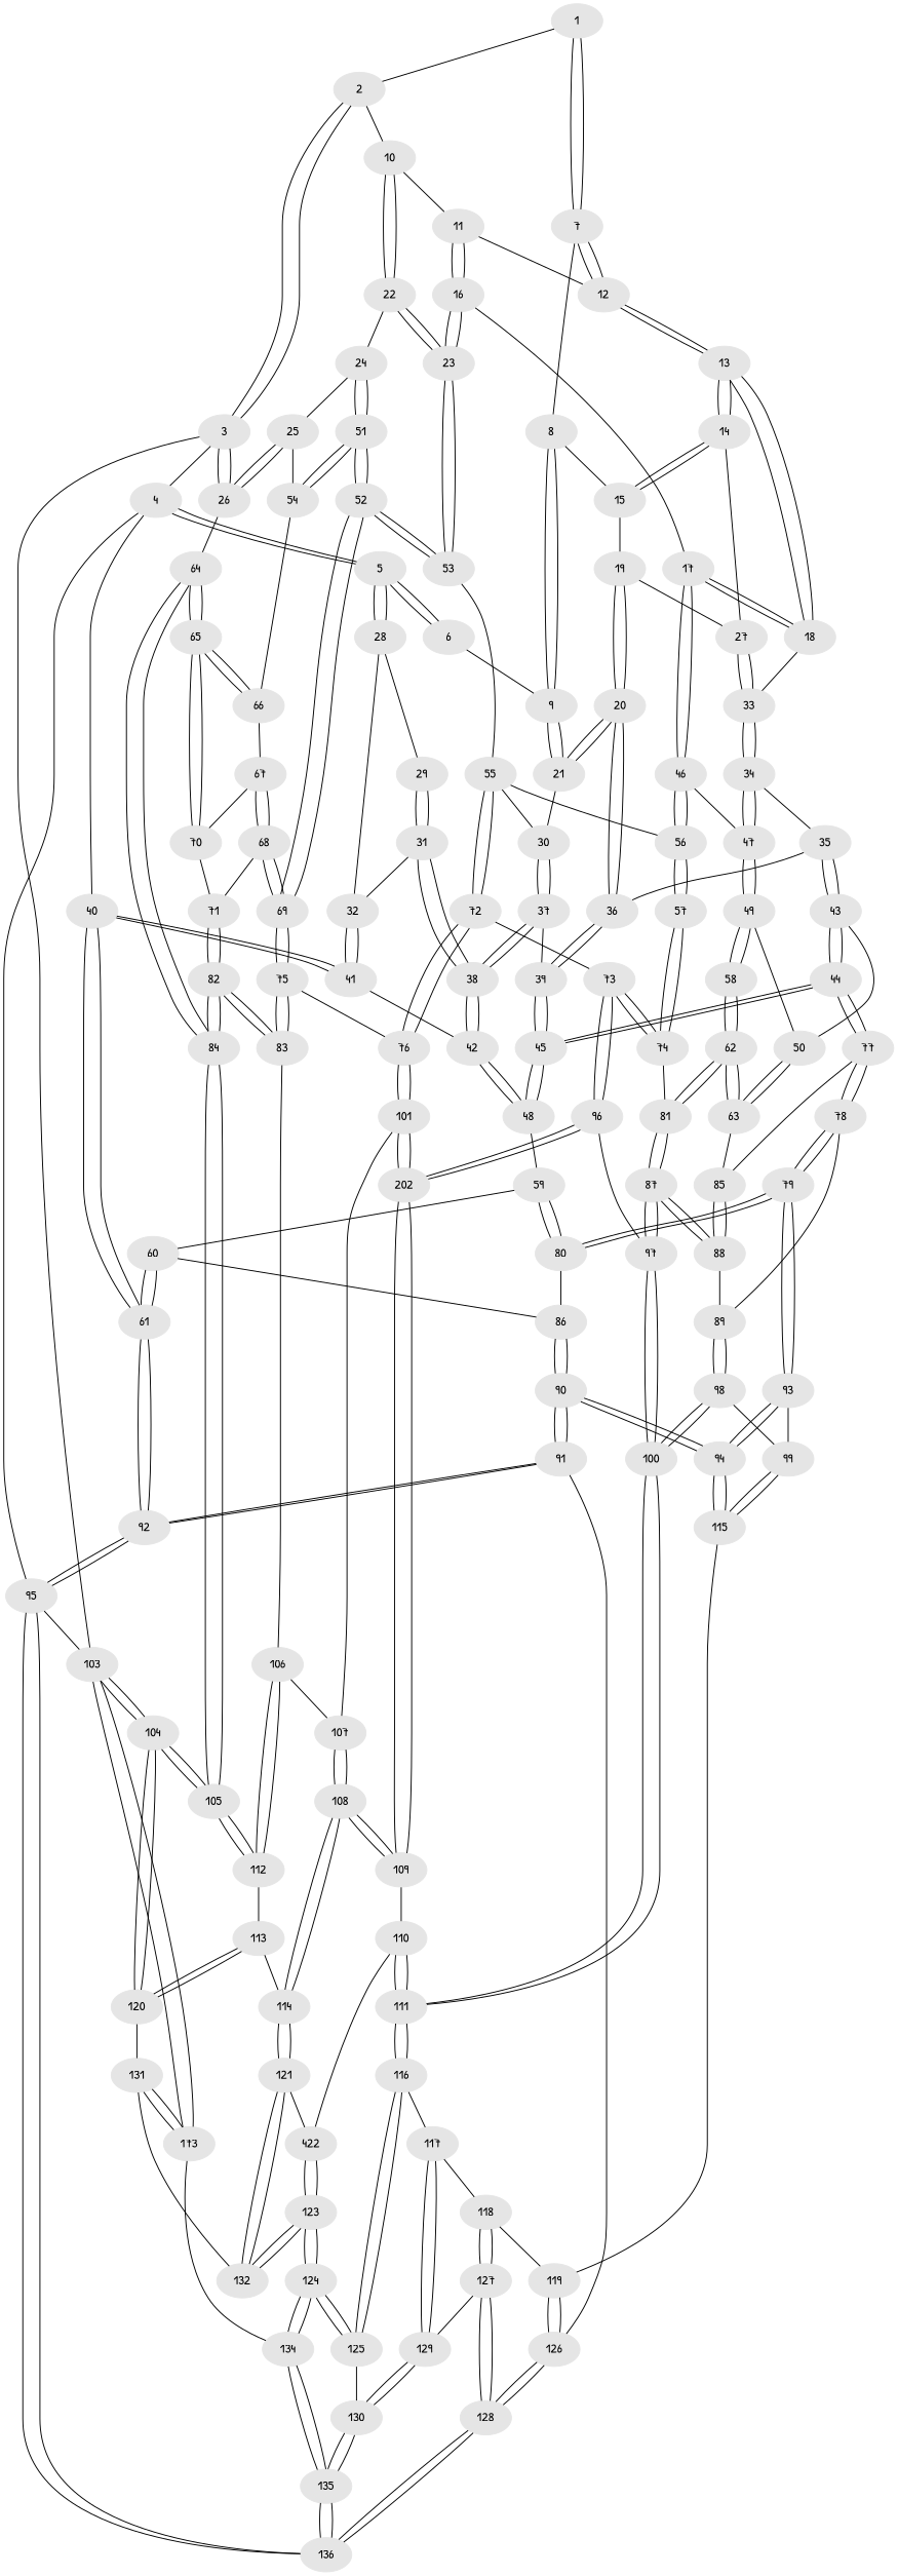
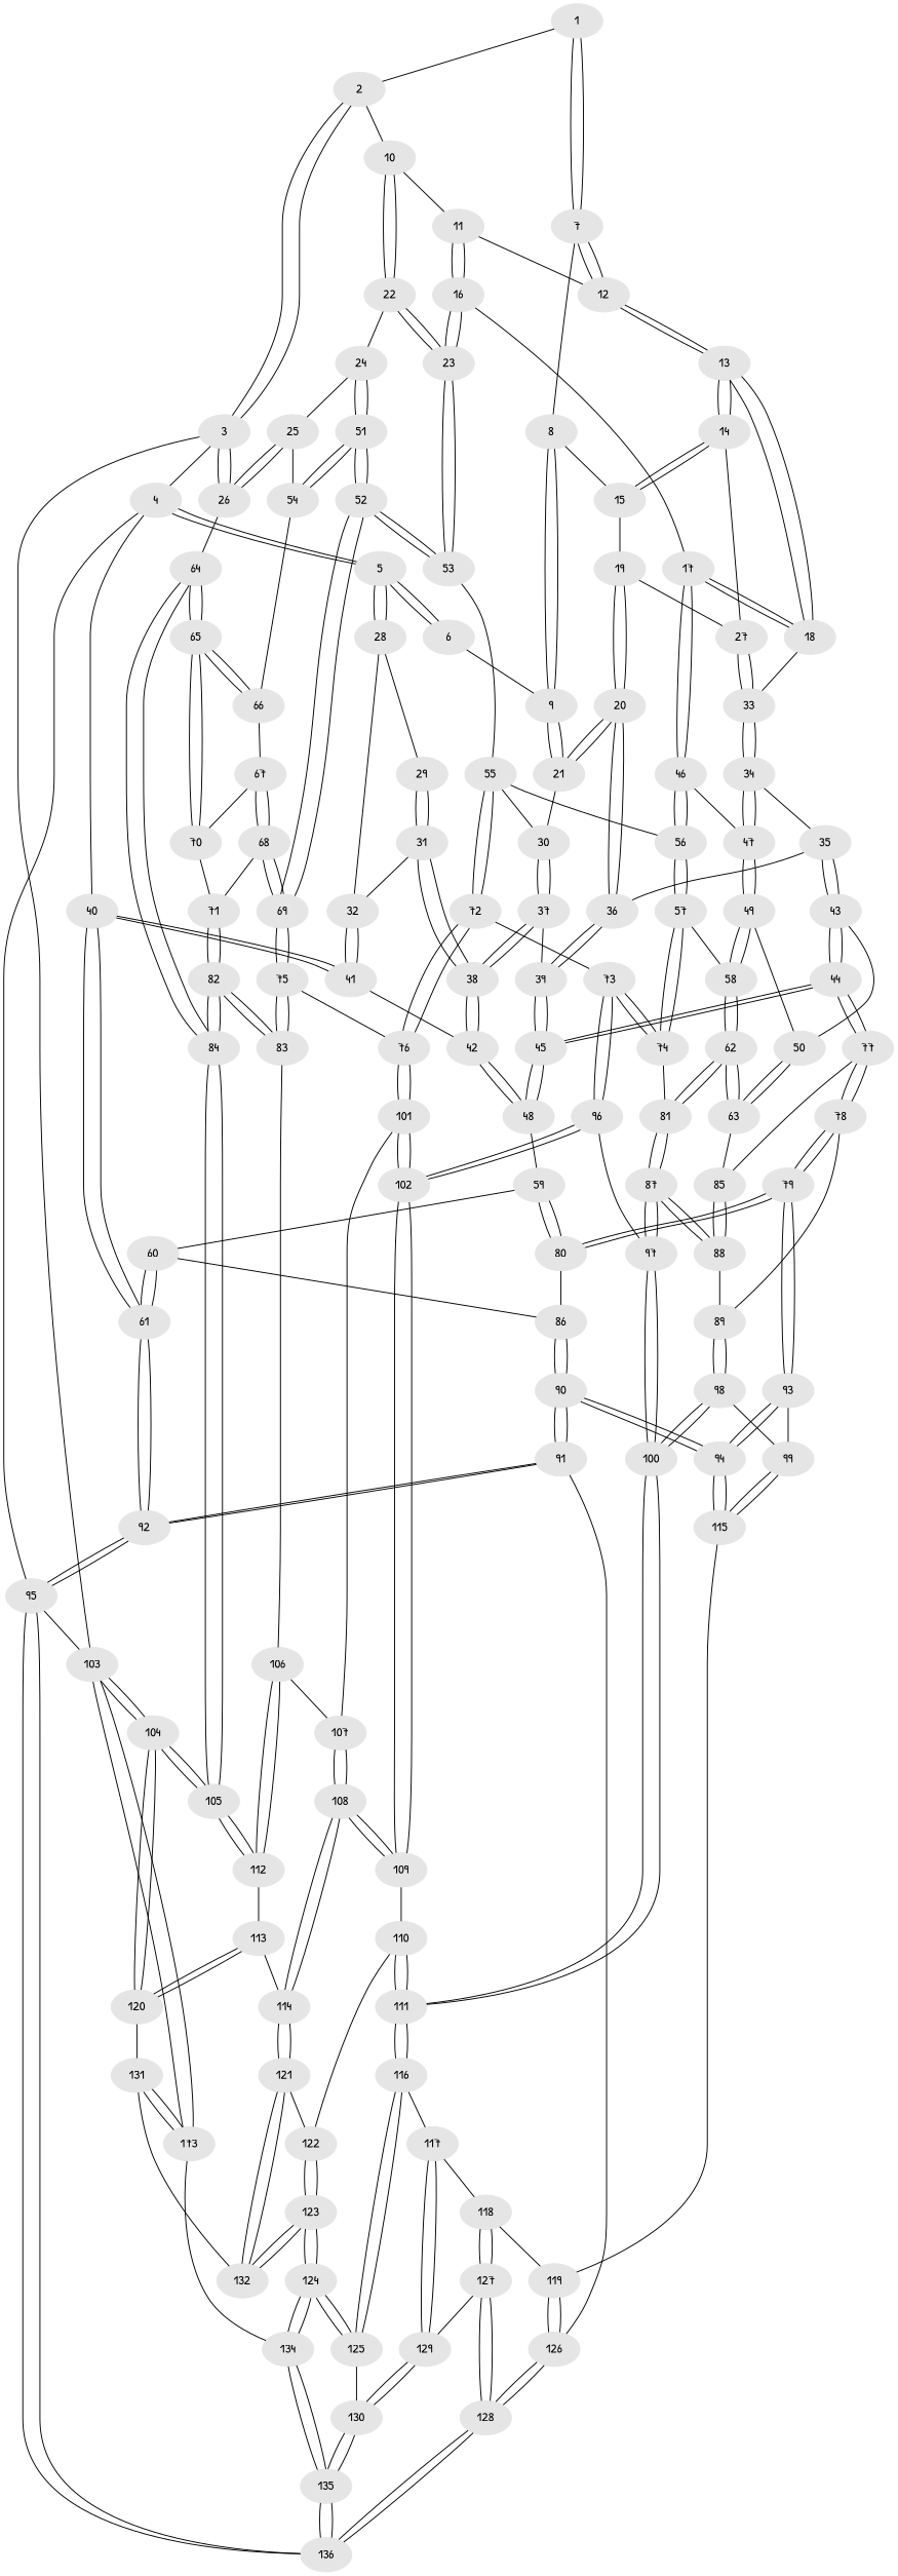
  graph {
    fontname="Patrick Hand"
    node [color=gray90 fontname="Patrick Hand" style=filled]
    edge [fontname="Patrick Hand"]
    1
    2
    7
    3
    10
    8
    12
    4
    26
    103
    11
    22
    5
    40
    95
    64
    104
    n18 [label=173]
    6
    28
    41
    61
    136
    9
    29
    32
    21
    15
    13
    19
    30
    16
    23
    24
    17
    14
    18
    27
    33
    20
    46
    53
    47
    56
    34
    36
    39
    37
    25
    51
    55
    54
    52
    66
    65
    84
    31
    38
    42
    35
    43
    49
    44
    50
    45
    48
    92
    59
    77
    63
    85
    78
    57
    58
    60
    80
    62
    69
    75
    72
    67
    73
    76
    74
    81
    86
    90
    87
    88
    70
    105
    71
    68
    82
    83
    96
    101
    97
-   102 [label=202]
+   102
    106
    107
    79
    89
    93
    98
    94
    99
    112
    91
    100
    126
    115
    128
    119
    109
    111
    116
    108
    110
    120
    134
    131
    113
    114
    121
-   122 [label=422]
+   122
    123
    117
    125
    132
    118
    129
    130
    127
    124
    135
    1 -- 2
    1 -- 7
    1 -- 7
    2 -- 3
    2 -- 3
    2 -- 10
    7 -- 8
    7 -- 12
    7 -- 12
    3 -- 4
    3 -- 26
    3 -- 26
    3 -- 103
    10 -- 11
    10 -- 22
    10 -- 22
    8 -- 9
    8 -- 9
    8 -- 15
    12 -- 13
    12 -- 13
    4 -- 5
    4 -- 5
    4 -- 40
    4 -- 95
    26 -- 64
    103 -- 104
    103 -- 104
    103 -- n18
    103 -- n18
    11 -- 12
    11 -- 16
    11 -- 16
    22 -- 23
    22 -- 23
    22 -- 24
    5 -- 6
    5 -- 6
    5 -- 28
    5 -- 28
    40 -- 41
    40 -- 41
    40 -- 61
    40 -- 61
    95 -- 103
    95 -- 136
    95 -- 136
    64 -- 65
    64 -- 65
    64 -- 84
    64 -- 84
    104 -- 105
    104 -- 105
    104 -- 120
    104 -- 120
    n18 -- 134
    6 -- 9
    28 -- 29
    28 -- 32
    41 -- 42
    61 -- 92
    61 -- 92
    9 -- 21
    9 -- 21
    29 -- 31
    29 -- 31
    32 -- 41
    32 -- 41
    21 -- 30
    15 -- 19
    13 -- 14
    13 -- 14
    13 -- 18
    13 -- 18
    19 -- 27
    19 -- 20
    19 -- 20
    30 -- 37
    30 -- 37
    16 -- 23
    16 -- 23
    16 -- 17
    23 -- 53
    23 -- 53
    24 -- 25
    24 -- 51
    24 -- 51
    17 -- 18
    17 -- 18
    17 -- 46
    17 -- 46
    14 -- 15
    14 -- 15
    14 -- 27
    18 -- 33
    27 -- 33
    27 -- 33
    33 -- 34
    33 -- 34
    20 -- 21
    20 -- 21
    20 -- 36
    20 -- 36
    46 -- 47
    46 -- 56
    46 -- 56
    53 -- 55
    47 -- 49
    47 -- 49
    56 -- 57
    56 -- 57
    34 -- 47
    34 -- 47
    34 -- 35
    36 -- 39
    36 -- 39
    39 -- 45
    39 -- 45
    37 -- 39
    37 -- 38
    37 -- 38
    25 -- 26
    25 -- 26
    25 -- 54
    51 -- 54
    51 -- 54
    51 -- 52
    51 -- 52
    55 -- 30
    55 -- 56
    55 -- 72
    55 -- 72
    54 -- 66
    52 -- 53
    52 -- 53
    52 -- 69
    52 -- 69
    66 -- 67
    65 -- 66
    65 -- 66
    65 -- 70
    65 -- 70
    84 -- 105
    84 -- 105
    31 -- 32
    31 -- 38
    31 -- 38
    38 -- 42
    38 -- 42
    42 -- 48
    42 -- 48
    35 -- 36
    35 -- 43
    35 -- 43
    43 -- 44
    43 -- 44
    43 -- 50
    49 -- 50
    49 -- 58
    49 -- 58
    44 -- 45
    44 -- 45
    44 -- 77
    44 -- 77
    50 -- 63
    50 -- 63
    45 -- 48
    45 -- 48
    48 -- 59
    92 -- 95
    92 -- 95
    59 -- 60
    59 -- 80
    59 -- 80
    77 -- 85
    77 -- 78
    77 -- 78
    63 -- 85
    85 -- 88
    85 -- 88
    78 -- 79
    78 -- 79
    78 -- 89
+   57 -- 58
    57 -- 74
    57 -- 74
    58 -- 62
    58 -- 62
    60 -- 61
    60 -- 61
    60 -- 86
    80 -- 86
    62 -- 63
    62 -- 63
    62 -- 81
    62 -- 81
    69 -- 75
    69 -- 75
    75 -- 76
    75 -- 83
    75 -- 83
    72 -- 73
    72 -- 76
    72 -- 76
    67 -- 70
    67 -- 68
    67 -- 68
    73 -- 74
    73 -- 74
    73 -- 96
    73 -- 96
    76 -- 101
    76 -- 101
    74 -- 81
    81 -- 87
    81 -- 87
    86 -- 90
    86 -- 90
    90 -- 94
    90 -- 94
    90 -- 91
    90 -- 91
    87 -- 88
    87 -- 88
    87 -- 97
    87 -- 97
    88 -- 89
    70 -- 71
    105 -- 112
    105 -- 112
    71 -- 82
    71 -- 82
    68 -- 69
    68 -- 69
    68 -- 71
    82 -- 84
    82 -- 84
    82 -- 83
    82 -- 83
    83 -- 106
    96 -- 97
    96 -- 102
    96 -- 102
    101 -- 102
    101 -- 102
    101 -- 107
    97 -- 100
    97 -- 100
    102 -- 109
    102 -- 109
    106 -- 107
    106 -- 112
    106 -- 112
    107 -- 108
    107 -- 108
    79 -- 80
    79 -- 80
    79 -- 93
    79 -- 93
    89 -- 98
    89 -- 98
    93 -- 94
    93 -- 94
    93 -- 99
    98 -- 99
    98 -- 100
    98 -- 100
    94 -- 115
    94 -- 115
    99 -- 115
    99 -- 115
    112 -- 113
    91 -- 92
    91 -- 92
    91 -- 126
    100 -- 111
    100 -- 111
    126 -- 128
    126 -- 128
    115 -- 119
    128 -- 136
    128 -- 136
    119 -- 126
    119 -- 126
    109 -- 110
    111 -- 116
    111 -- 116
    116 -- 117
    116 -- 125
    116 -- 125
    108 -- 109
    108 -- 109
    108 -- 114
    108 -- 114
    110 -- 111
    110 -- 111
    110 -- 122
    120 -- 131
    134 -- 135
    134 -- 135
    131 -- n18
    131 -- n18
    131 -- 132
    113 -- 120
    113 -- 120
    113 -- 114
    114 -- 121
    114 -- 121
    121 -- 122
    121 -- 132
    121 -- 132
    122 -- 123
    122 -- 123
    123 -- 132
    123 -- 132
    123 -- 124
    123 -- 124
    117 -- 118
    117 -- 129
    117 -- 129
    125 -- 130
    118 -- 119
    118 -- 127
    118 -- 127
    129 -- 130
    129 -- 130
    130 -- 135
    130 -- 135
    127 -- 128
    127 -- 128
    127 -- 129
    124 -- 134
    124 -- 134
    124 -- 125
    124 -- 125
    135 -- 136
    135 -- 136
  }
